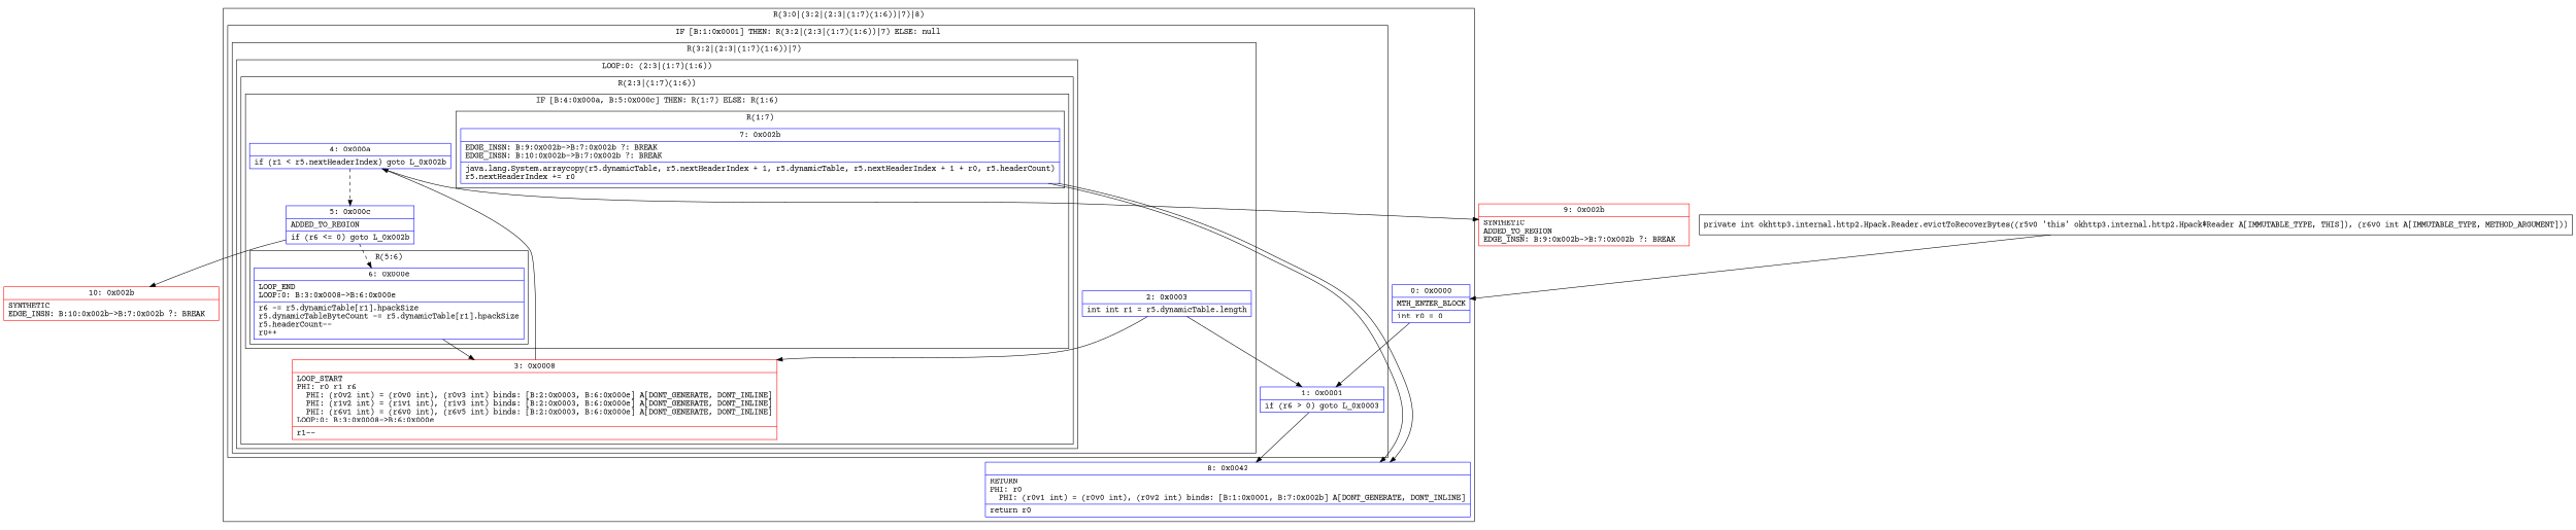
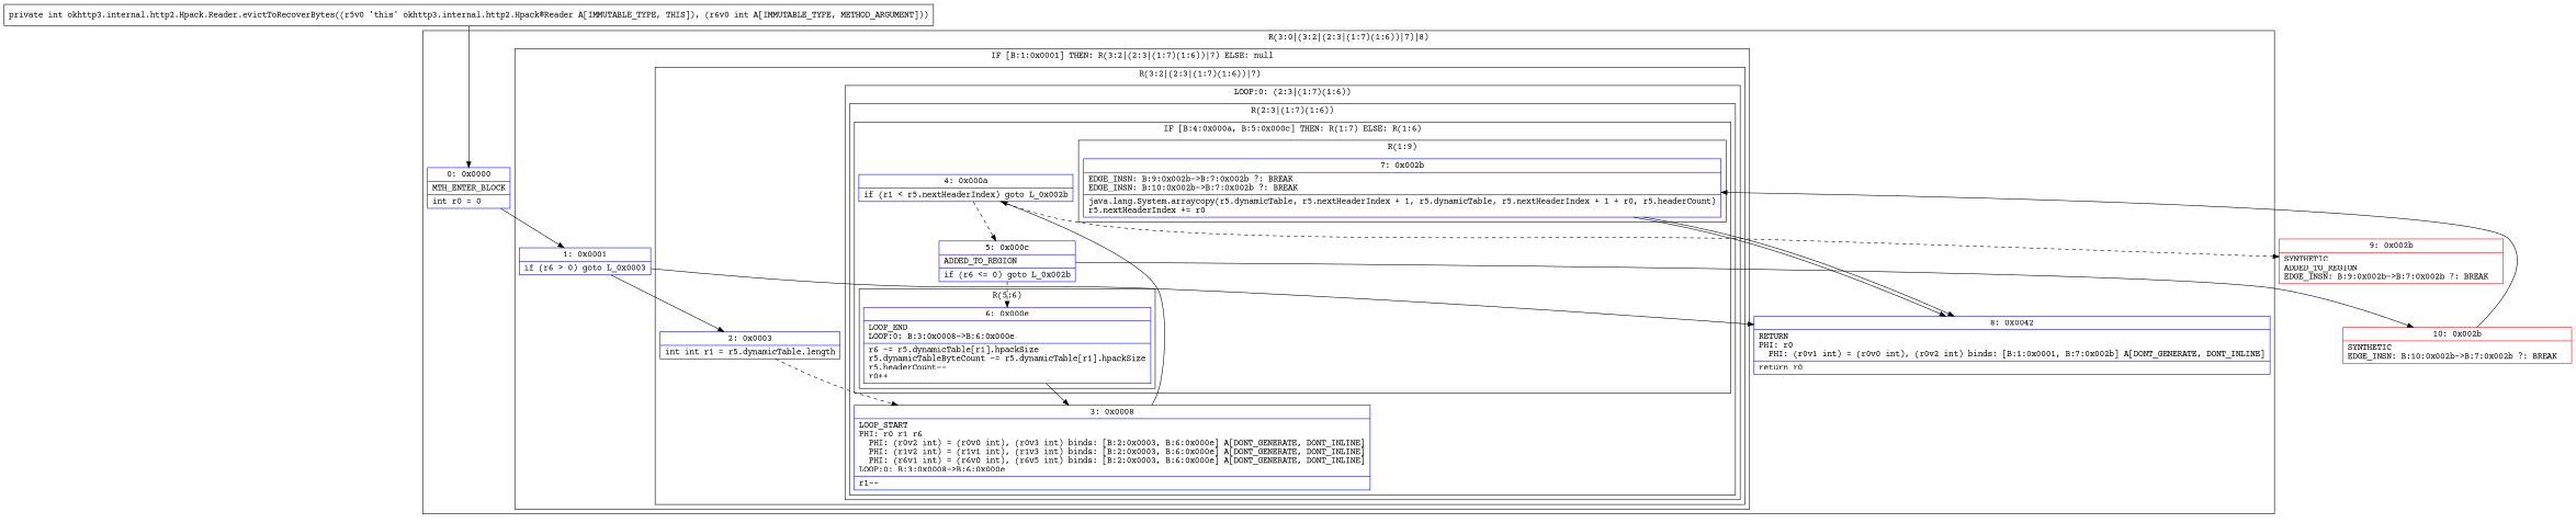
  digraph {
    fontname="Courier Prime"
    node [color=blue fontname="Courier Prime" shape=record]
    edge [fontname="Courier Prime"]
    n1 [label="{7\:\ 0x002b|EDGE_INSN: B:9:0x002b\-\>B:7:0x002b ?: BREAK  \lEDGE_INSN: B:10:0x002b\-\>B:7:0x002b ?: BREAK  \l|java.lang.System.arraycopy(r5.dynamicTable, r5.nextHeaderIndex + 1, r5.dynamicTable, r5.nextHeaderIndex + 1 + r0, r5.headerCount)\lr5.nextHeaderIndex += r0\l}"]
    n2 [label="{6\:\ 0x000e|LOOP_END\lLOOP:0: B:3:0x0008\-\>B:6:0x000e\l|r6 \-= r5.dynamicTable[r1].hpackSize\lr5.dynamicTableByteCount \-= r5.dynamicTable[r1].hpackSize\lr5.headerCount\-\-\lr0++\l}"]
    n3 [label="{4\:\ 0x000a|if (r1 \< r5.nextHeaderIndex) goto L_0x002b\l}"]
    n4 [label="{5\:\ 0x000c|ADDED_TO_REGION\l|if (r6 \<= 0) goto L_0x002b\l}"]
-   n5 [color=red label="{3\:\ 0x0008|LOOP_START\lPHI: r0 r1 r6 \l  PHI: (r0v2 int) = (r0v0 int), (r0v3 int) binds: [B:2:0x0003, B:6:0x000e] A[DONT_GENERATE, DONT_INLINE]\l  PHI: (r1v2 int) = (r1v1 int), (r1v3 int) binds: [B:2:0x0003, B:6:0x000e] A[DONT_GENERATE, DONT_INLINE]\l  PHI: (r6v1 int) = (r6v0 int), (r6v5 int) binds: [B:2:0x0003, B:6:0x000e] A[DONT_GENERATE, DONT_INLINE]\lLOOP:0: B:3:0x0008\-\>B:6:0x000e\l|r1\-\-\l}"]
+   n5 [label="{3\:\ 0x0008|LOOP_START\lPHI: r0 r1 r6 \l  PHI: (r0v2 int) = (r0v0 int), (r0v3 int) binds: [B:2:0x0003, B:6:0x000e] A[DONT_GENERATE, DONT_INLINE]\l  PHI: (r1v2 int) = (r1v1 int), (r1v3 int) binds: [B:2:0x0003, B:6:0x000e] A[DONT_GENERATE, DONT_INLINE]\l  PHI: (r6v1 int) = (r6v0 int), (r6v5 int) binds: [B:2:0x0003, B:6:0x000e] A[DONT_GENERATE, DONT_INLINE]\lLOOP:0: B:3:0x0008\-\>B:6:0x000e\l|r1\-\-\l}"]
    n6 [label="{2\:\ 0x0003|int int r1 = r5.dynamicTable.length\l}"]
    n7 [label="{1\:\ 0x0001|if (r6 \> 0) goto L_0x0003\l}"]
    n8 [label="{0\:\ 0x0000|MTH_ENTER_BLOCK\l|int r0 = 0\l}"]
    n9 [label="{8\:\ 0x0042|RETURN\lPHI: r0 \l  PHI: (r0v1 int) = (r0v0 int), (r0v2 int) binds: [B:1:0x0001, B:7:0x002b] A[DONT_GENERATE, DONT_INLINE]\l|return r0\l}"]
    n10 [color=red label="{9\:\ 0x002b|SYNTHETIC\lADDED_TO_REGION\lEDGE_INSN: B:9:0x002b\-\>B:7:0x002b ?: BREAK  \l}"]
    n11 [color=red label="{10\:\ 0x002b|SYNTHETIC\lEDGE_INSN: B:10:0x002b\-\>B:7:0x002b ?: BREAK  \l}"]
    n12 [label="{private int okhttp3.internal.http2.Hpack.Reader.evictToRecoverBytes((r5v0 'this' okhttp3.internal.http2.Hpack$Reader A[IMMUTABLE_TYPE, THIS]), (r6v0 int A[IMMUTABLE_TYPE, METHOD_ARGUMENT])) }" color=""]
    subgraph cluster_1 {
      label="R(3:0|(3:2|(2:3|(1:7)(1:6))|7)|8)"
      n8
      n9
      subgraph cluster_2 {
        label="IF [B:1:0x0001] THEN: R(3:2|(2:3|(1:7)(1:6))|7) ELSE: null"
        n7
        subgraph cluster_3 {
          label="R(3:2|(2:3|(1:7)(1:6))|7)"
          n6
          subgraph cluster_4 {
            label="LOOP:0: (2:3|(1:7)(1:6))"
            subgraph cluster_5 {
              label="R(2:3|(1:7)(1:6))"
              n5
              subgraph cluster_6 {
                label="IF [B:4:0x000a, B:5:0x000c] THEN: R(1:7) ELSE: R(1:6)"
                n3
                n4
                subgraph cluster_7 {
-                 label="R(1:7)"
+                 label="R(1:9)"
                  n1
                }
                subgraph cluster_8 {
                  label="R(5:6)"
                  n2
                }
              }
            }
          }
        }
      }
    }
    n1 -> n9
    n1 -> n9
    n2 -> n5
    n3 -> n4 [style=dashed]
-   n3 -> n10
+   n3 -> n10 [style=dashed]
    n4 -> n2 [style=dashed]
    n4 -> n11
    n5 -> n3
-   n6 -> n5
-   n6 -> n7
+   n6 -> n5 [style=dashed]
+   n7 -> n6
    n7 -> n9 [style=solid]
    n8 -> n7
+   n11 -> n1
    n12 -> n8
  }
